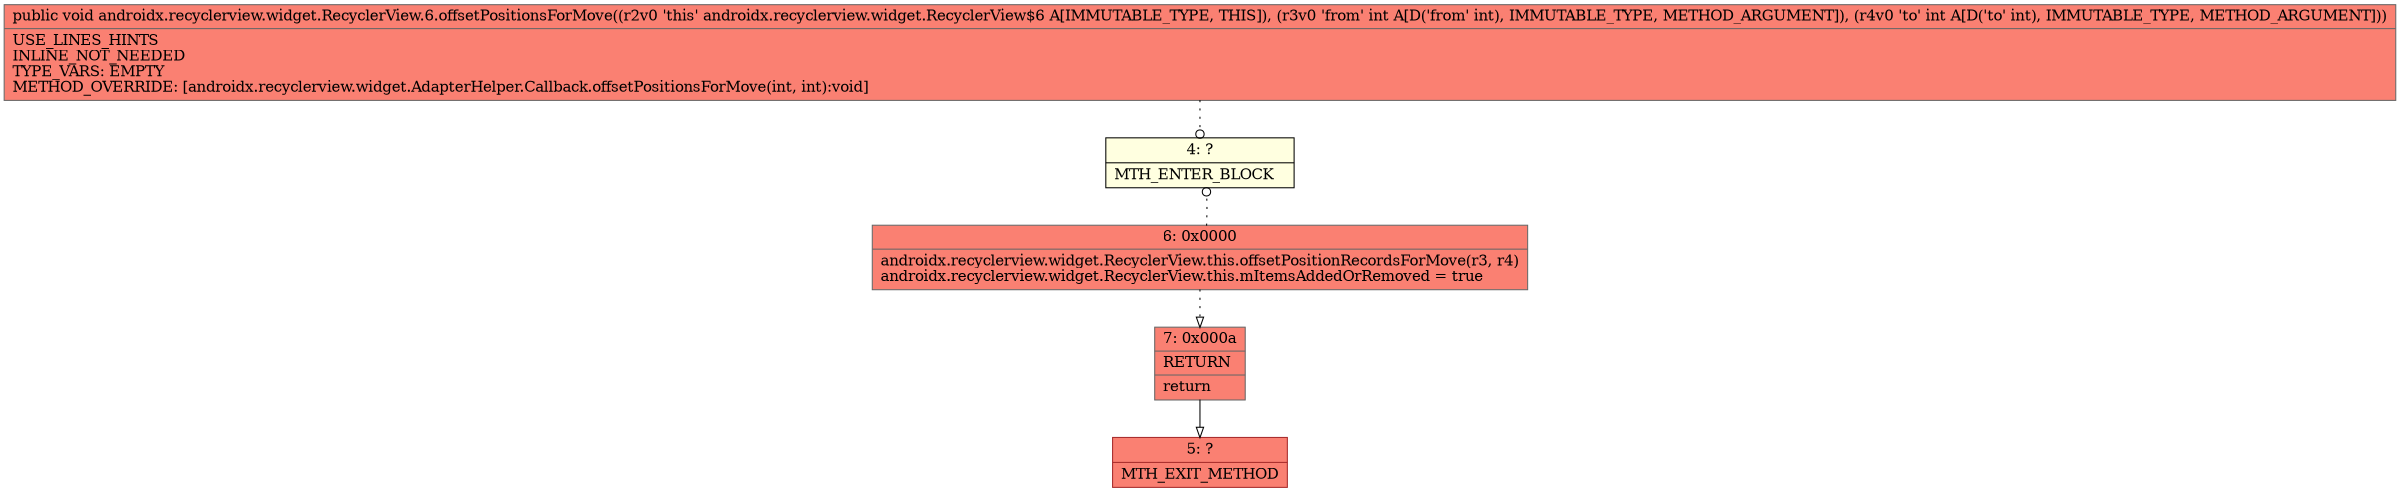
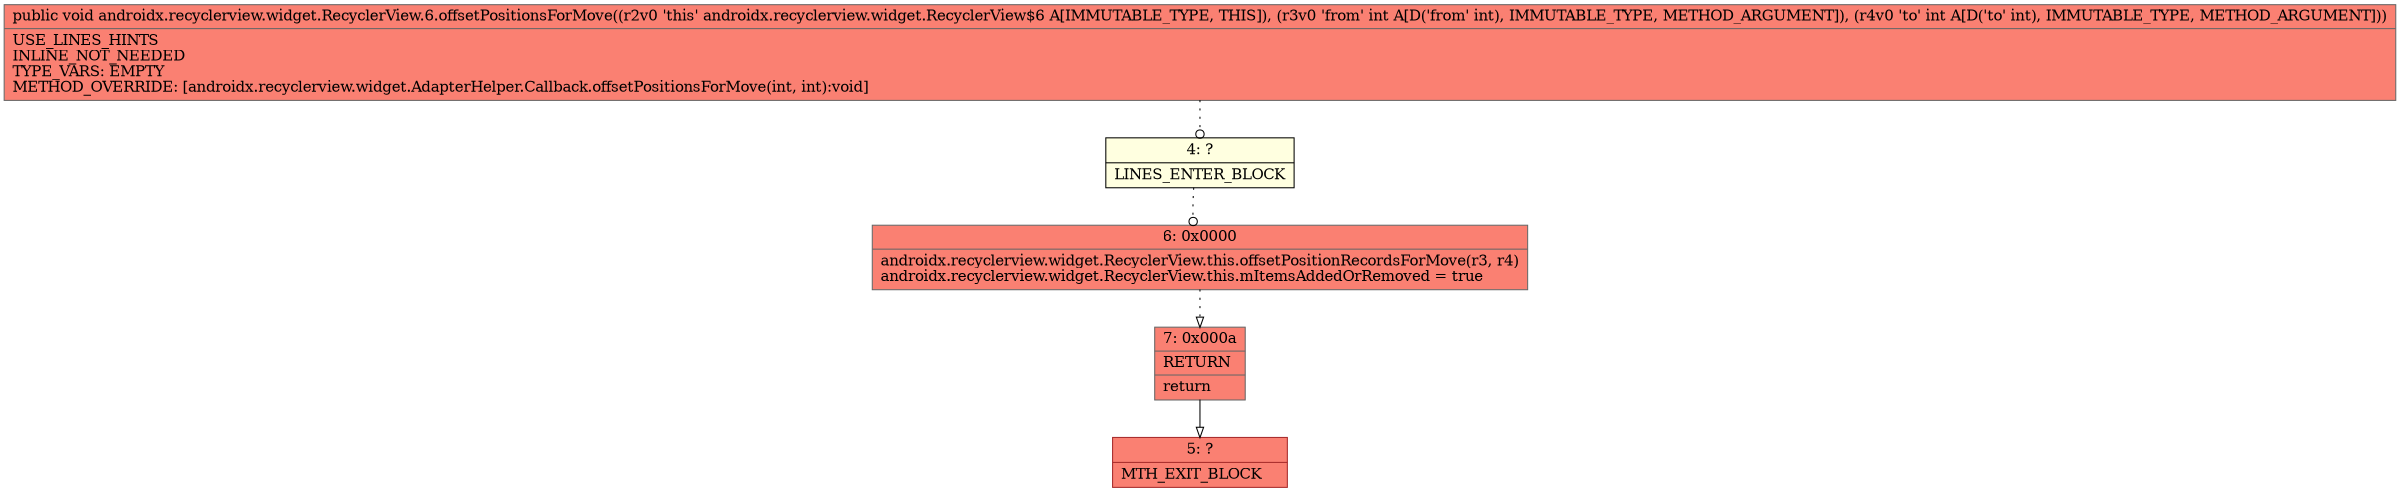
  digraph {
    node [color=gray40 fillcolor=salmon shape=record style=filled]
    edge [arrowhead=odot style=dotted]
-   n1 [color=black fillcolor=lightyellow label="{4\:\ ?|MTH_ENTER_BLOCK\l}"]
+   n1 [color=black fillcolor=lightyellow label="{4\:\ ?|LINES_ENTER_BLOCK\l}"]
    n2 [label="{6\:\ 0x0000|androidx.recyclerview.widget.RecyclerView.this.offsetPositionRecordsForMove(r3, r4)\landroidx.recyclerview.widget.RecyclerView.this.mItemsAddedOrRemoved = true\l}"]
    n3 [label="{7\:\ 0x000a|RETURN\l|return\l}"]
-   n4 [color=brown label="{5\:\ ?|MTH_EXIT_METHOD\l}"]
+   n4 [color=brown label="{5\:\ ?|MTH_EXIT_BLOCK\l}"]
    n5 [label="{public void androidx.recyclerview.widget.RecyclerView.6.offsetPositionsForMove((r2v0 'this' androidx.recyclerview.widget.RecyclerView$6 A[IMMUTABLE_TYPE, THIS]), (r3v0 'from' int A[D('from' int), IMMUTABLE_TYPE, METHOD_ARGUMENT]), (r4v0 'to' int A[D('to' int), IMMUTABLE_TYPE, METHOD_ARGUMENT]))  | USE_LINES_HINTS\lINLINE_NOT_NEEDED\lTYPE_VARS: EMPTY\lMETHOD_OVERRIDE: [androidx.recyclerview.widget.AdapterHelper.Callback.offsetPositionsForMove(int, int):void]\l}"]
-   n2 -> n1
+   n1 -> n2
    n2 -> n3 [arrowhead=onormal]
    n3 -> n4 [arrowhead=onormal style=solid]
    n5 -> n1
  }
